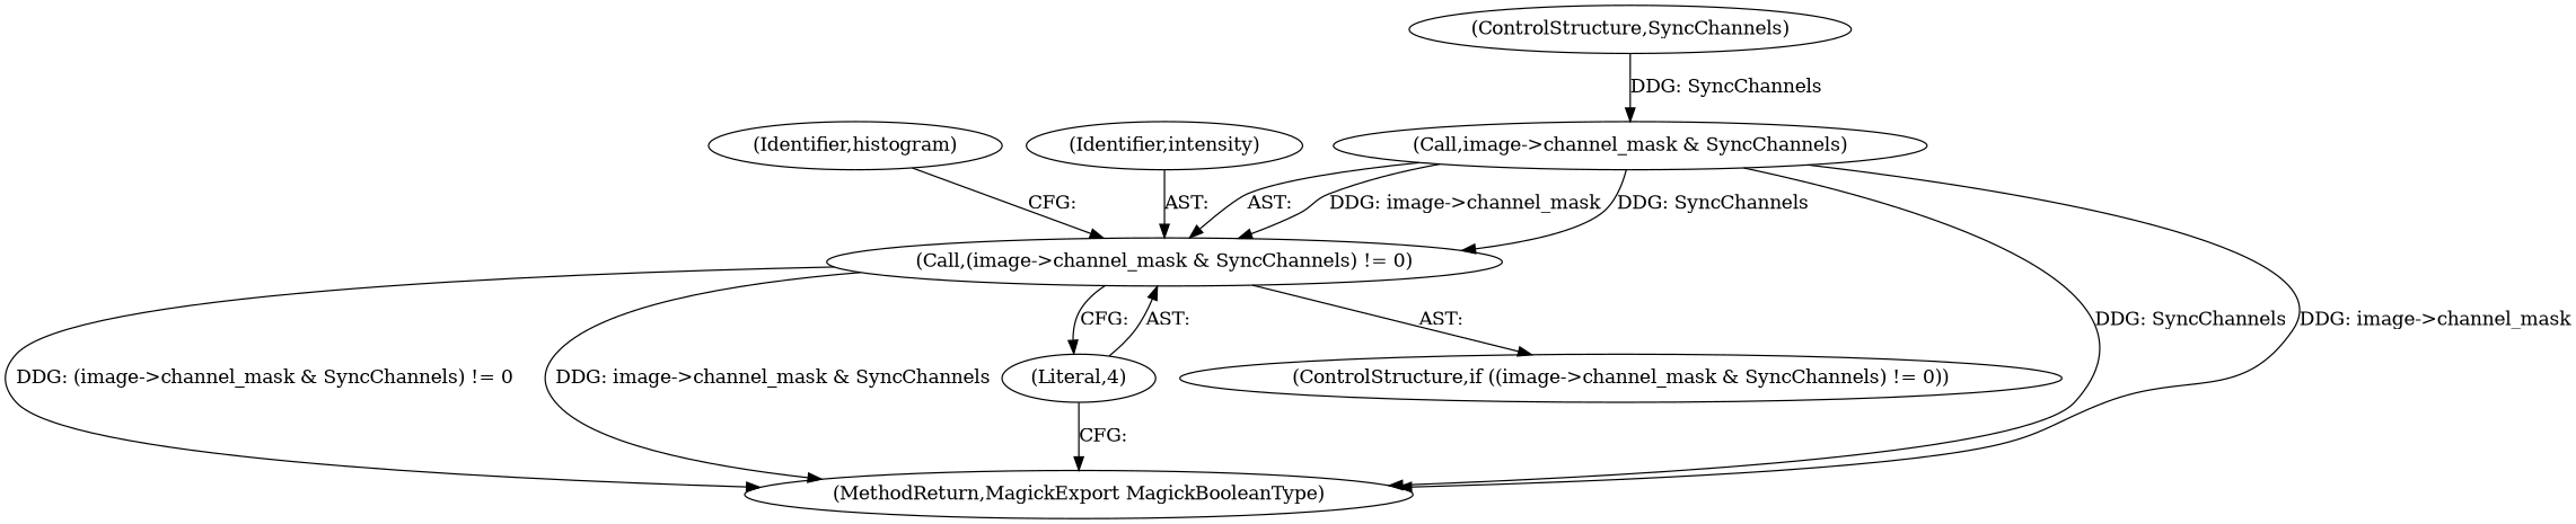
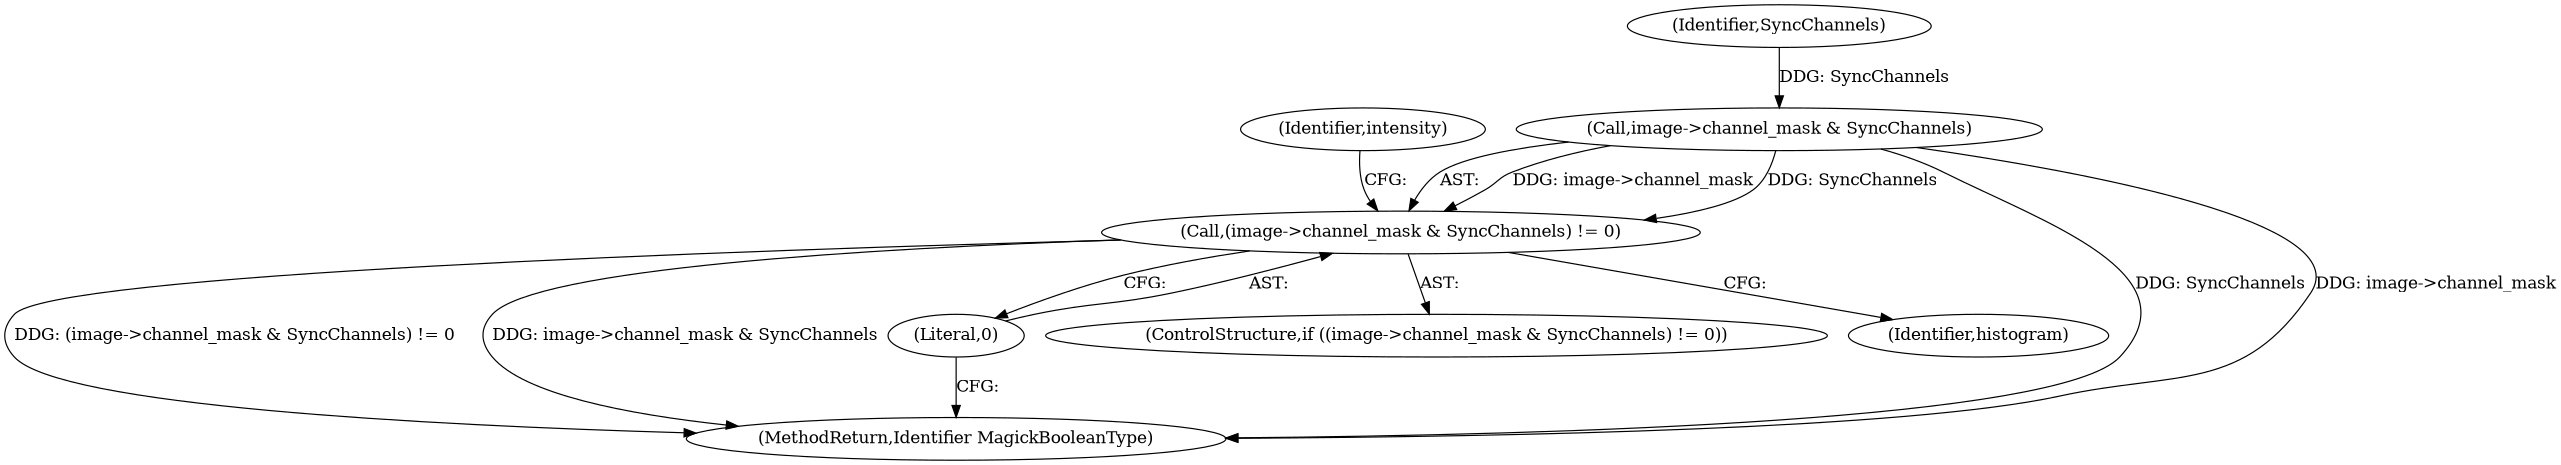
  digraph {
    n1 [label="(Call,image->channel_mask & SyncChannels)"]
    n2 [label="(Call,(image->channel_mask & SyncChannels) != 0)"]
-   n3 [label="(MethodReturn,MagickExport MagickBooleanType)"]
-   n4 [label="(Literal,4)"]
+   n3 [label="(MethodReturn,Identifier MagickBooleanType)"]
+   n4 [label="(Literal,0)"]
    n5 [label="(ControlStructure,if ((image->channel_mask & SyncChannels) != 0))"]
-   n6 [label="(ControlStructure,SyncChannels)"]
+   n6 [label="(Identifier,SyncChannels)"]
    n7 [label="(Identifier,histogram)"]
    n8 [label="(Identifier,intensity)"]
    n1 -> n2 [label="AST: "]
    n1 -> n2 [label="DDG: image->channel_mask"]
    n1 -> n2 [label="DDG: SyncChannels"]
    n1 -> n3 [label="DDG: SyncChannels"]
    n1 -> n3 [label="DDG: image->channel_mask"]
    n2 -> n3 [label="DDG: (image->channel_mask & SyncChannels) != 0"]
    n2 -> n3 [label="DDG: image->channel_mask & SyncChannels"]
    n2 -> n4 [label="CFG: "]
    n2 -> n5 [label="AST: "]
    n4 -> n2 [label="AST: "]
    n4 -> n3 [label="CFG: "]
    n6 -> n1 [label="DDG: SyncChannels"]
-   n7 -> n2 [label="CFG: "]
-   n8 -> n2 [label="AST: "]
+   n2 -> n7 [label="CFG: "]
+   n8 -> n2 [label="CFG: "]
  }
